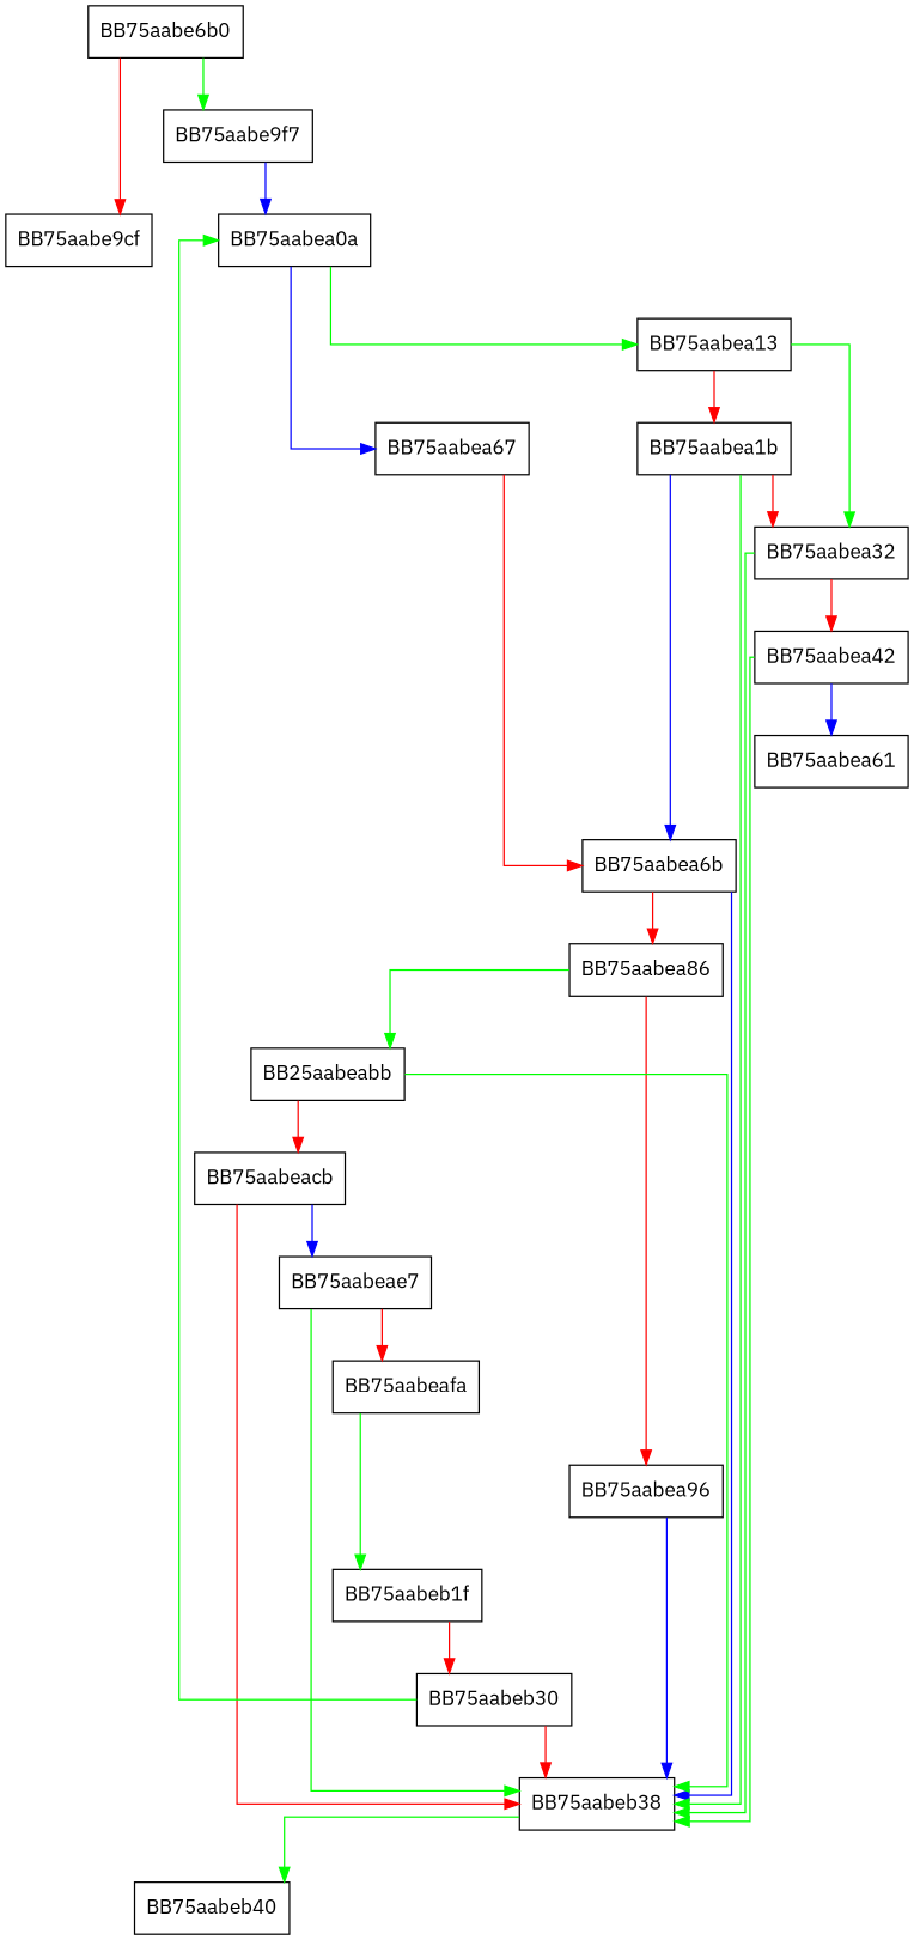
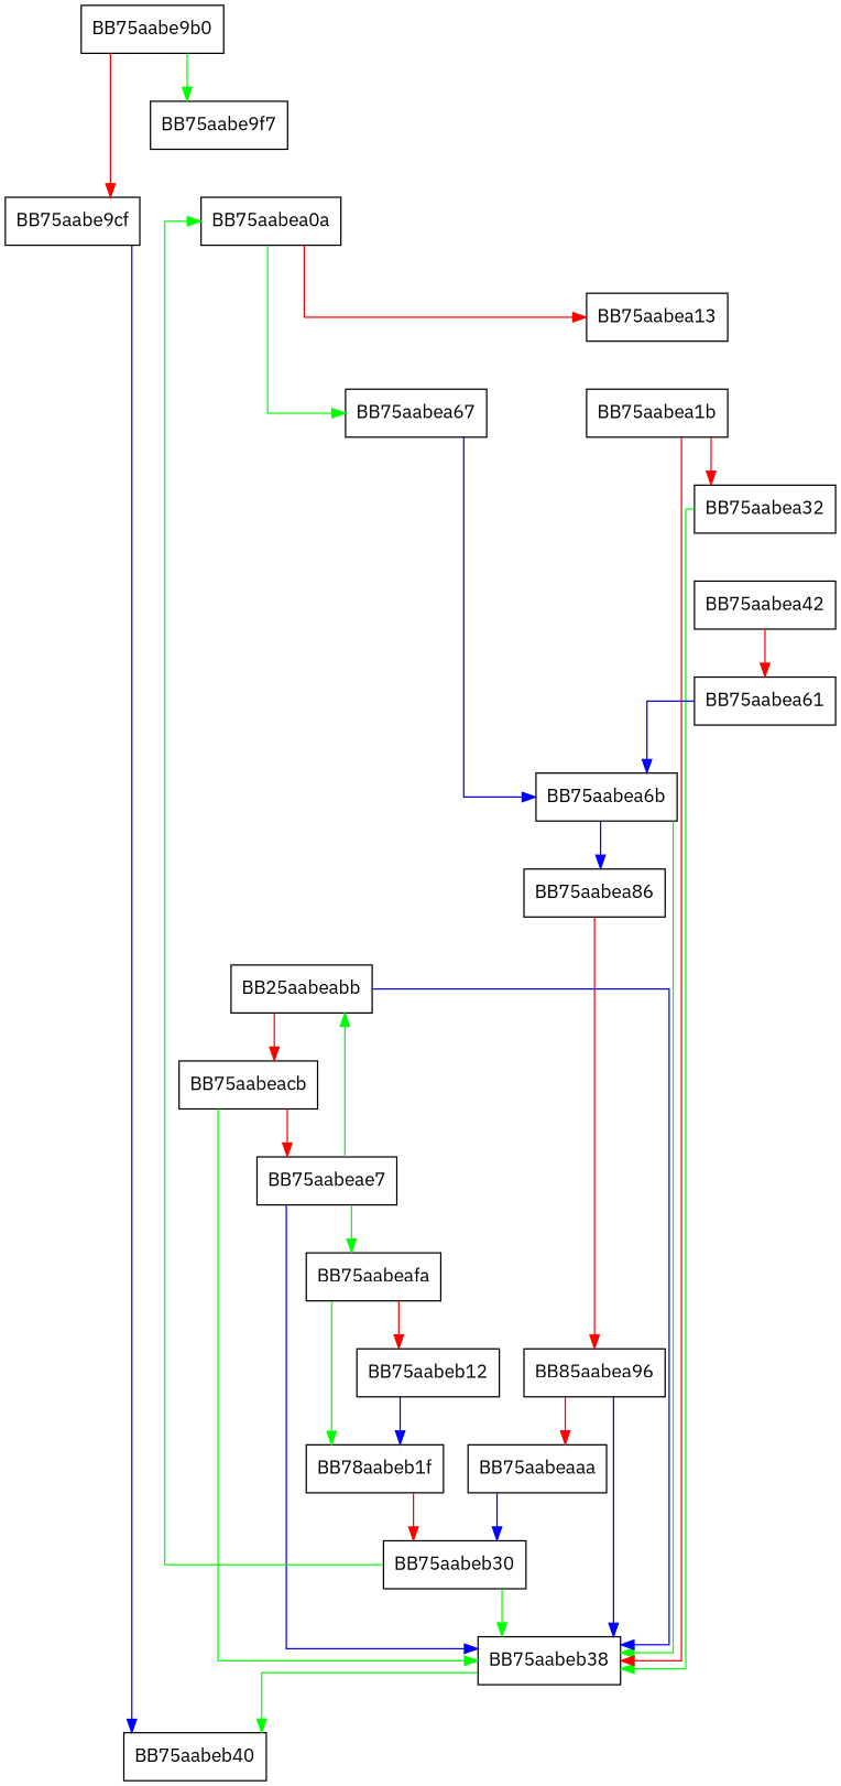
  digraph {
    fontname="IBM Plex Sans"
    splines=ortho
    node [fontname="IBM Plex Sans" shape=box]
    edge [color=red fontname="IBM Plex Sans"]
-   BB75aabe9b0 [label=BB75aabe6b0]
+   BB75aabe9b0
    BB75aabe9f7
    BB75aabe9cf
    BB75aabea0a
    BB75aabeb40
    BB75aabea67
    BB75aabea13
    BB75aabea6b
    BB75aabea32
    BB75aabea1b
    BB75aabeb38
    BB75aabea86
    BB75aabea42
    BB75aabea61
    n15 [label=BB25aabeabb]
-   BB75aabea96
+   BB75aabea96 [label=BB85aabea96]
    BB75aabeacb
+   BB75aabeaaa
    BB75aabeae7
    BB75aabeb30
    BB75aabeafa
-   BB75aabeb1f
+   BB75aabeb1f [label=BB78aabeb1f]
+   BB75aabeb12
    BB75aabe9b0 -> BB75aabe9f7 [color=green]
    BB75aabe9b0 -> BB75aabe9cf
-   BB75aabe9f7 -> BB75aabea0a [color=blue]
-   BB75aabea0a -> BB75aabea67 [color=blue]
-   BB75aabea0a -> BB75aabea13 [color=green]
-   BB75aabea67 -> BB75aabea6b
-   BB75aabea13 -> BB75aabea32 [color=green]
-   BB75aabea13 -> BB75aabea1b
-   BB75aabea6b -> BB75aabeb38 [color=blue]
-   BB75aabea6b -> BB75aabea86
+   BB75aabe9cf -> BB75aabeb40 [color=blue]
+   BB75aabea0a -> BB75aabea67 [color=green]
+   BB75aabea0a -> BB75aabea13
+   BB75aabea67 -> BB75aabea6b [color=blue]
+   BB75aabea6b -> BB75aabeb38 [color=green]
+   BB75aabea6b -> BB75aabea86 [color=blue]
    BB75aabea32 -> BB75aabeb38 [color=green]
-   BB75aabea32 -> BB75aabea42
    BB75aabea1b -> BB75aabea32
-   BB75aabea1b -> BB75aabeb38 [color=green]
+   BB75aabea1b -> BB75aabeb38
    BB75aabeb38 -> BB75aabeb40 [color=green]
-   BB75aabea86 -> n15 [color=green]
+   BB75aabeae7 -> n15 [color=green]
    BB75aabea86 -> BB75aabea96
-   BB75aabea42 -> BB75aabeb38 [color=green]
-   BB75aabea42 -> BB75aabea61 [color=blue]
-   BB75aabea1b -> BB75aabea6b [color=blue]
-   n15 -> BB75aabeb38 [color=green]
+   BB75aabea42 -> BB75aabea61
+   BB75aabea61 -> BB75aabea6b [color=blue]
+   n15 -> BB75aabeb38 [color=blue]
    n15 -> BB75aabeacb
    BB75aabea96 -> BB75aabeb38 [color=blue]
-   BB75aabeacb -> BB75aabeb38
-   BB75aabeacb -> BB75aabeae7 [color=blue]
-   BB75aabeae7 -> BB75aabeb38 [color=green]
-   BB75aabeae7 -> BB75aabeafa
+   BB75aabea96 -> BB75aabeaaa
+   BB75aabeacb -> BB75aabeb38 [color=green]
+   BB75aabeacb -> BB75aabeae7
+   BB75aabeaaa -> BB75aabeb30 [color=blue]
+   BB75aabeae7 -> BB75aabeb38 [color=blue]
+   BB75aabeae7 -> BB75aabeafa [color=green]
    BB75aabeb30 -> BB75aabea0a [color=green]
-   BB75aabeb30 -> BB75aabeb38
+   BB75aabeb30 -> BB75aabeb38 [color=green]
    BB75aabeafa -> BB75aabeb1f [color=green]
+   BB75aabeafa -> BB75aabeb12
    BB75aabeb1f -> BB75aabeb30
+   BB75aabeb12 -> BB75aabeb1f [color=blue]
  }
